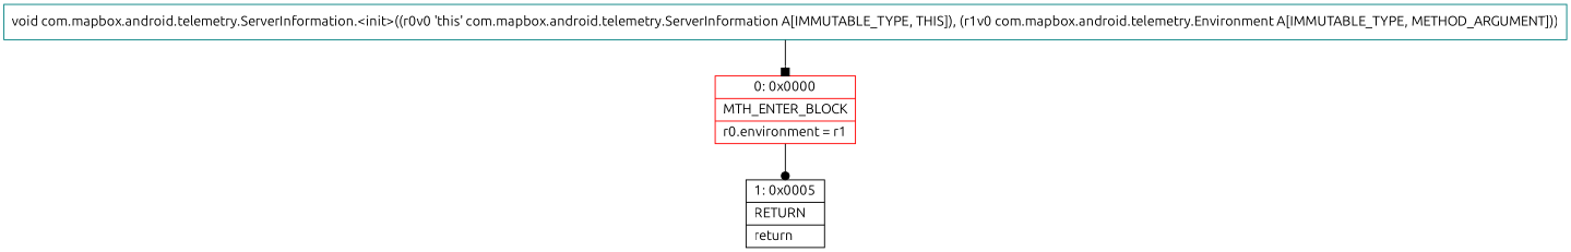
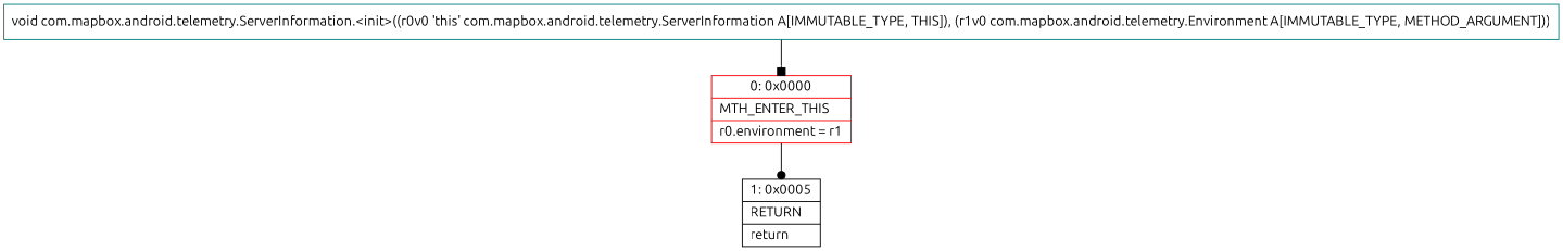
  digraph {
    fontname=Ubuntu
    node [shape=record fontname=Ubuntu]
    edge [fontname=Ubuntu]
-   n1 [label="{0\:\ 0x0000|MTH_ENTER_BLOCK\l|r0.environment = r1\l}" color=red]
+   n1 [label="{0\:\ 0x0000|MTH_ENTER_THIS\l|r0.environment = r1\l}" color=red]
    n2 [label="{1\:\ 0x0005|RETURN\l|return\l}" color=black]
    n3 [label="{void com.mapbox.android.telemetry.ServerInformation.\<init\>((r0v0 'this' com.mapbox.android.telemetry.ServerInformation A[IMMUTABLE_TYPE, THIS]), (r1v0 com.mapbox.android.telemetry.Environment A[IMMUTABLE_TYPE, METHOD_ARGUMENT])) }" color=teal]
    n1 -> n2 [arrowhead=dot]
    n3 -> n1 [arrowhead=box]
  }
